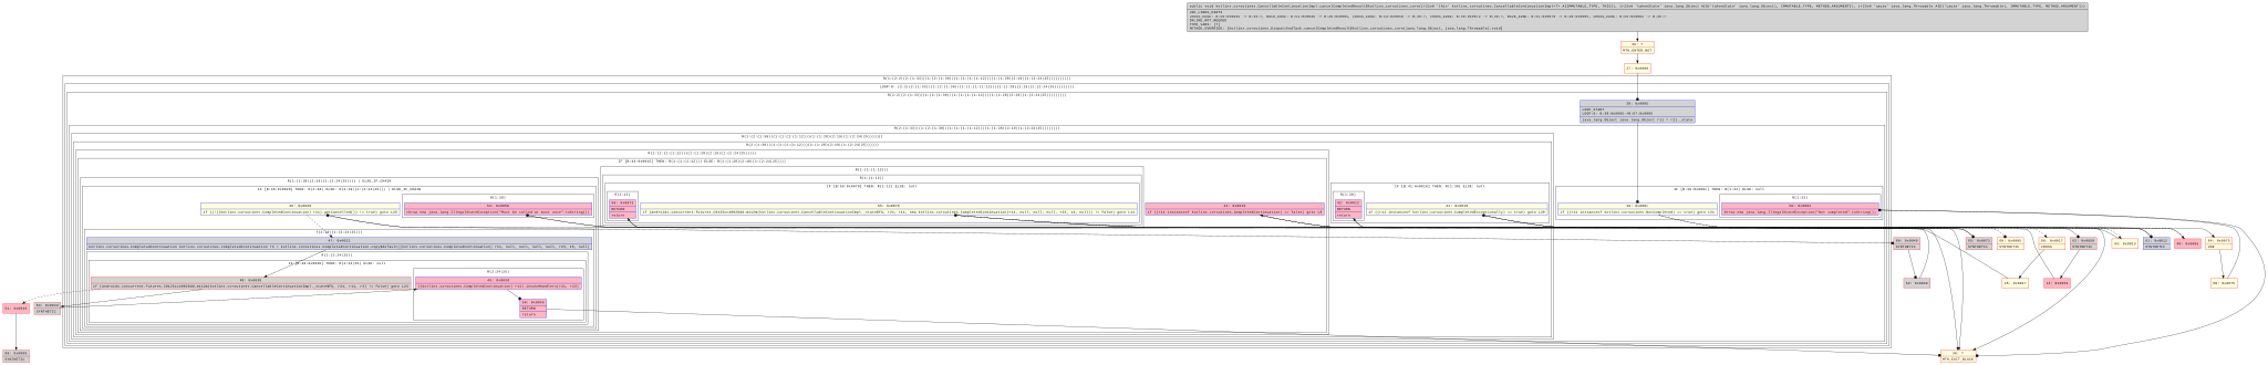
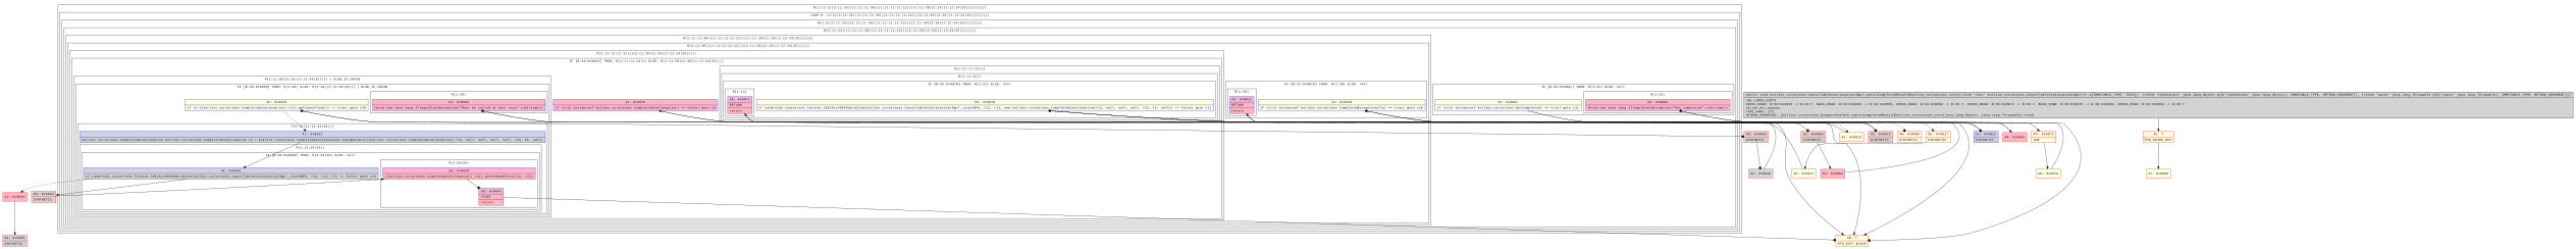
  digraph {
    fontname="Liberation Mono"
    node [color=red fillcolor=lightyellow fontname="Liberation Mono" shape=record style=filled]
    edge [arrowhead=normal fontname="Liberation Mono"]
    n1 [color=blue fillcolor=lightpink label="{59\:\ 0x0082|throw new java.lang.IllegalStateException(\"Not completed\".toString())\l}"]
    n2 [color=blue label="{39\:\ 0x000c|if ((r11 instanceof kotlinx.coroutines.NotCompleted) == true) goto L31\l}"]
    n3 [color=blue fillcolor=lightpink label="{42\:\ 0x0012|RETURN\l|return\l}"]
    n4 [color=blue label="{41\:\ 0x0010|if ((r11 instanceof kotlinx.coroutines.CompletedExceptionally) == true) goto L29\l}"]
    n5 [color=blue fillcolor=lightpink label="{56\:\ 0x0072|RETURN\l|return\l}"]
    n6 [color=blue label="{55\:\ 0x0070|if (androidx.concurrent.futures.C0125xc40028dd.m112m(kotlinx.coroutines.CancellableContinuationImpl._state$FU, r21, r11, new kotlinx.coroutines.CompletedContinuation(r11, null, null, null, r23, 14, null)) != false) goto L11\l}"]
    n7 [color=blue fillcolor=lightpink label="{53\:\ 0x0058|throw new java.lang.IllegalStateException(\"Must be called at most once\".toString())\l}"]
    n8 [color=blue fillcolor=lightpink label="{49\:\ 0x003d|((kotlinx.coroutines.CompletedContinuation) r11).invokeHandlers(r21, r23)\l}"]
-   n9 [color=blue fillcolor=lightpink label="{50\:\ 0x0045|RETURN\l|return\l}"]
-   n10 [fillcolor=lightgrey label="{48\:\ 0x003b|if (androidx.concurrent.futures.C0125xc40028dd.m112m(kotlinx.coroutines.CancellableContinuationImpl._state$FU, r21, r11, r3) != false) goto L23\l}"]
+   n9 [color=blue fillcolor=lightpink label="{50\:\ 0x0045|START\l|return\l}"]
+   n10 [color=blue fillcolor=lightgrey label="{48\:\ 0x003b|if (androidx.concurrent.futures.C0125xc40028dd.m112m(kotlinx.coroutines.CancellableContinuationImpl._state$FU, r21, r11, r3) != false) goto L23\l}"]
    n11 [color=blue fillcolor=lightgrey label="{47\:\ 0x0022|kotlinx.coroutines.CompletedContinuation kotlinx.coroutines.CompletedContinuation r3 = kotlinx.coroutines.CompletedContinuation.copy$default((kotlinx.coroutines.CompletedContinuation) r11, null, null, null, null, r23, 15, null)\l}"]
    n12 [color=blue label="{46\:\ 0x0020|if ((!((kotlinx.coroutines.CompletedContinuation) r11).getCancelled()) != true) goto L26\l}"]
    n13 [color=blue fillcolor=lightpink label="{44\:\ 0x0015|if ((r11 instanceof kotlinx.coroutines.CompletedContinuation) == false) goto L8\l}"]
-   n14 [color=blue fillcolor=lightgrey label="{38\:\ 0x0005|LOOP_START\lLOOP:0: B:38:0x0005\-\>B:67:0x0005\l|java.lang.Object java.lang.Object r11 = r21._state\l}"]
    n15 [label="{36\:\ ?|MTH_EXIT_BLOCK\l}"]
    n16 [fillcolor=lightpink label="{40\:\ 0x000e}"]
    n17 [label="{64\:\ 0x0075|USE\l}"]
    n18 [label="{43\:\ 0x0013}"]
    n19 [color=blue fillcolor=lightgrey label="{61\:\ 0x0012|SYNTHETIC\l}"]
    n20 [fillcolor=lightgrey label="{65\:\ 0x0072|SYNTHETIC\l}"]
    n21 [label="{68\:\ 0x0005|SYNTHETIC\l}"]
    n22 [fillcolor=lightpink label="{51\:\ 0x0046}"]
    n23 [fillcolor=lightgrey label="{63\:\ 0x003d|SYNTHETIC\l}"]
    n24 [fillcolor=lightgrey label="{60\:\ 0x0049|SYNTHETIC\l}"]
    n25 [fillcolor=lightgrey label="{62\:\ 0x0059|SYNTHETIC\l}"]
-   n26 [label="{66\:\ 0x0017|CROSS\l}"]
+   n26 [label="{66\:\ 0x0017|SYNTHETIC\l}"]
    n27 [label="{58\:\ 0x0075}"]
    n28 [fillcolor=lightpink label="{54\:\ 0x0059}"]
    n29 [label="{45\:\ 0x0017}"]
    n30 [fillcolor=lightgrey label="{52\:\ 0x0049}"]
    n31 [fillcolor=lightgrey label="{69\:\ 0x0005|SYNTHETIC\l}"]
    n32 [label="{35\:\ ?|MTH_ENTER_NOT\l}"]
    n33 [label="{37\:\ 0x0000}"]
    n34 [fillcolor=lightgrey label="{public void kotlinx.coroutines.CancellableContinuationImpl.cancelCompletedResult$kotlinx_coroutines_core((r21v0 'this' kotlinx.coroutines.CancellableContinuationImpl\<T\> A[IMMUTABLE_TYPE, THIS]), (r22v0 'takenState' java.lang.Object A[D('takenState' java.lang.Object), IMMUTABLE_TYPE, METHOD_ARGUMENT]), (r23v0 'cause' java.lang.Throwable A[D('cause' java.lang.Throwable), IMMUTABLE_TYPE, METHOD_ARGUMENT]))  | USE_LINES_HINTS\lCROSS_EDGE: B:50:0x0045 \-\> B:36:?, BACK_EDGE: B:51:0x0046 \-\> B:38:0x0005, CROSS_EDGE: B:53:0x0058 \-\> B:36:?, CROSS_EDGE: B:56:0x0072 \-\> B:36:?, BACK_EDGE: B:55:0x0070 \-\> B:38:0x0005, CROSS_EDGE: B:59:0x0082 \-\> B:36:?\lINLINE_NOT_NEEDED\lTYPE_VARS: [T]\lMETHOD_OVERRIDE: [kotlinx.coroutines.DispatchedTask.cancelCompletedResult$kotlinx_coroutines_core(java.lang.Object, java.lang.Throwable):void]\l}" color=""]
    subgraph cluster_1 {
      label="R(1:(2:2|(2:(1:33)|(1:(2:(1:30)|(1:(1:(1:(1:12)))(1:(1:28)(2:19|(1:(2:24|25))))))))))"
      subgraph cluster_2 {
        label="LOOP:0: (2:2|(2:(1:33)|(1:(2:(1:30)|(1:(1:(1:(1:12)))(1:(1:28)(2:19|(1:(2:24|25)))))))))"
        subgraph cluster_3 {
          label="R(2:2|(2:(1:33)|(1:(2:(1:30)|(1:(1:(1:(1:12)))(1:(1:28)(2:19|(1:(2:24|25)))))))))"
-         n14
          subgraph cluster_4 {
            label="R(2:(1:33)|(1:(2:(1:30)|(1:(1:(1:(1:12)))(1:(1:28)(2:19|(1:(2:24|25))))))))"
            subgraph cluster_5 {
              label="IF [B:39:0x000c] THEN: R(1:33) ELSE: null"
              n2
              subgraph cluster_6 {
                label="R(1:33)"
                n1
              }
            }
            subgraph cluster_7 {
              label="R(1:(2:(1:30)|(1:(1:(1:(1:12)))(1:(1:28)(2:19|(1:(2:24|25)))))))"
              subgraph cluster_8 {
                label="R(2:(1:30)|(1:(1:(1:(1:12)))(1:(1:28)(2:19|(1:(2:24|25))))))"
                subgraph cluster_9 {
                  label="IF [B:41:0x0010] THEN: R(1:30) ELSE: null"
                  n4
                  subgraph cluster_10 {
                    label="R(1:30)"
                    n3
                  }
                }
                subgraph cluster_11 {
                  label="R(1:(1:(1:(1:12)))(1:(1:28)(2:19|(1:(2:24|25)))))"
                  subgraph cluster_12 {
                    label="IF [B:44:0x0015] THEN: R(1:(1:(1:12))) ELSE: R(1:(1:28)(2:19|(1:(2:24|25))))"
                    n13
                    subgraph cluster_13 {
                      label="R(1:(1:(1:12)))"
                      subgraph cluster_14 {
                        label="R(1:(1:12))"
                        subgraph cluster_15 {
                          label="IF [B:55:0x0070] THEN: R(1:12) ELSE: null"
                          n6
                          subgraph cluster_16 {
                            label="R(1:12)"
                            n5
                          }
                        }
                      }
                    }
                    subgraph cluster_17 {
                      label="R(1:(1:28)(2:19|(1:(2:24|25)))) | ELSE_IF_CHAIN\l"
                      subgraph cluster_18 {
                        label="IF [B:46:0x0020] THEN: R(1:28) ELSE: R(2:19|(1:(2:24|25))) | ELSE_IF_CHAIN\l"
                        n12
                        subgraph cluster_19 {
                          label="R(1:28)"
                          n7
                        }
                        subgraph cluster_20 {
                          label="R(2:19|(1:(2:24|25)))"
                          n11
                          subgraph cluster_21 {
                            label="R(1:(2:24|25))"
                            subgraph cluster_22 {
                              label="IF [B:48:0x003b] THEN: R(2:24|25) ELSE: null"
                              n10
                              subgraph cluster_23 {
                                label="R(2:24|25)"
                                n8
                                n9
                              }
                            }
                          }
                        }
                      }
                    }
                  }
                }
              }
            }
          }
        }
      }
    }
    n1 -> n15 [arrowhead=box]
    n2 -> n16 [style=dashed]
    n2 -> n17
    n3 -> n15
    n4 -> n18 [style=dashed]
    n4 -> n19 [arrowhead=box]
    n5 -> n15
    n6 -> n20 [arrowhead=box]
    n6 -> n21 [arrowhead=box style=dashed]
    n7 -> n15
    n8 -> n9 [arrowhead=box]
    n9 -> n15 [arrowhead=box]
    n10 -> n22 [style=dashed]
    n10 -> n23
    n11 -> n10
    n12 -> n11 [style=dashed]
    n12 -> n24 [arrowhead=box]
    n13 -> n25 [arrowhead=box]
-   n13 -> n26 [style=dashed]
-   n14 -> n2 [arrowhead=box]
+   n6 -> n26 [style=dashed]
    n16 -> n4 [arrowhead=box]
    n17 -> n27
    n18 -> n13
    n19 -> n3
    n20 -> n5
    n22 -> n31
    n23 -> n8
    n24 -> n30 [arrowhead=box]
    n25 -> n28
    n26 -> n29
    n27 -> n1 [arrowhead=box]
    n28 -> n6 [arrowhead=box]
    n29 -> n12 [arrowhead=box]
    n30 -> n7 [arrowhead=box]
    n32 -> n33
-   n33 -> n14 [arrowhead=box]
    n34 -> n32
  }
